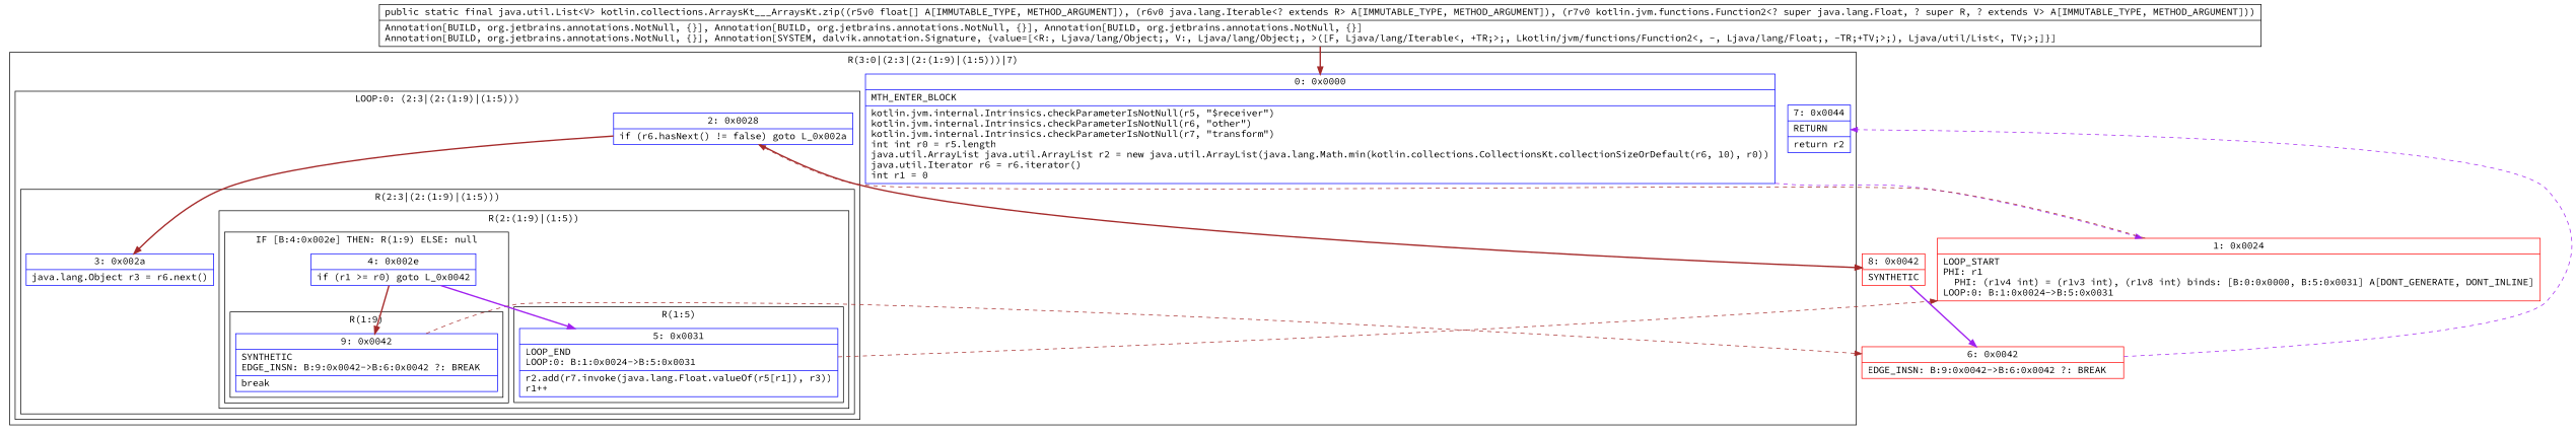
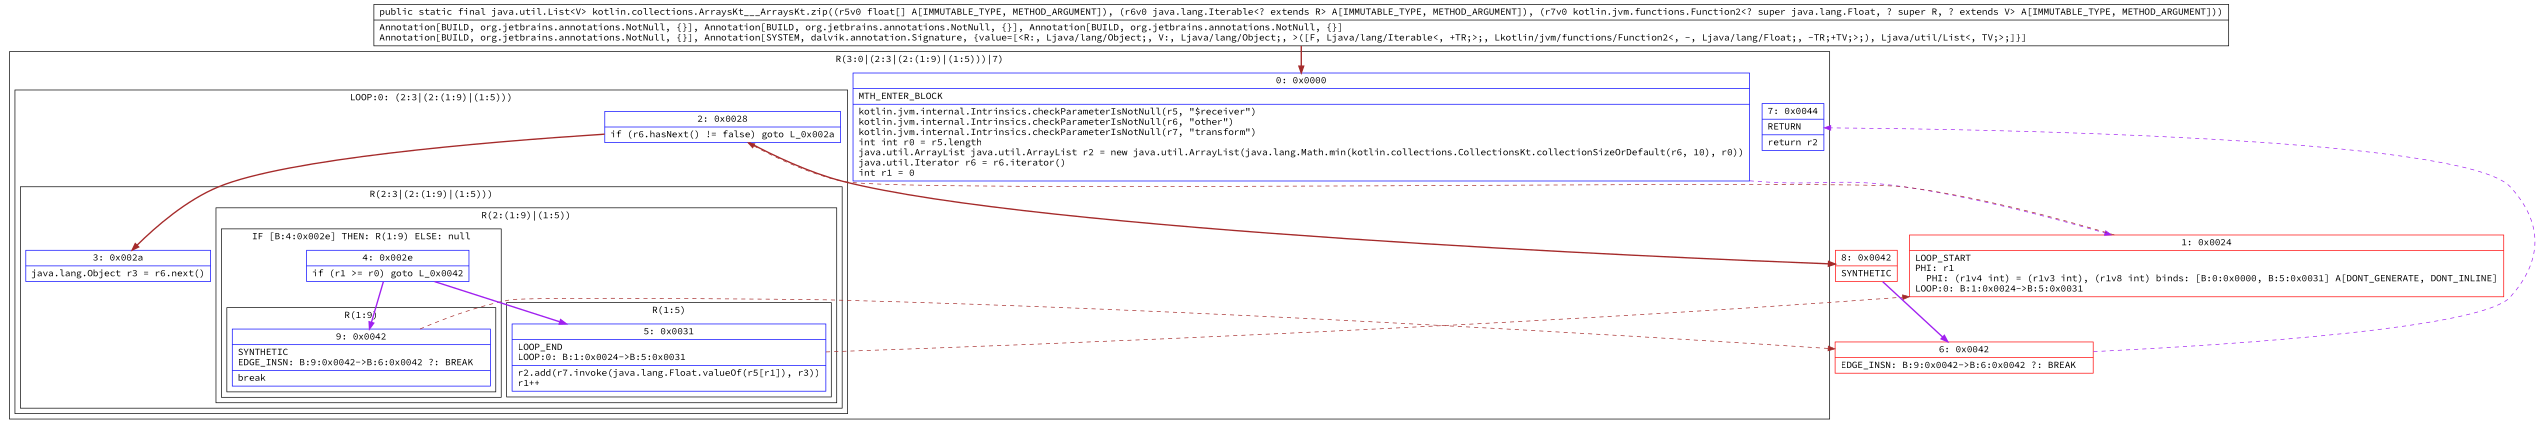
  digraph {
    fontname="Source Code Pro"
    node [color=blue fontname="Source Code Pro" shape=record]
    edge [color=brown fontname="Source Code Pro" style=bold]
    n1 [label="{9\:\ 0x0042|SYNTHETIC\lEDGE_INSN: B:9:0x0042\-\>B:6:0x0042 ?: BREAK  \l|break\l}"]
    n2 [label="{4\:\ 0x002e|if (r1 \>= r0) goto L_0x0042\l}"]
    n3 [label="{5\:\ 0x0031|LOOP_END\lLOOP:0: B:1:0x0024\-\>B:5:0x0031\l|r2.add(r7.invoke(java.lang.Float.valueOf(r5[r1]), r3))\lr1++\l}"]
    n4 [label="{3\:\ 0x002a|java.lang.Object r3 = r6.next()\l}"]
    n5 [label="{2\:\ 0x0028|if (r6.hasNext() != false) goto L_0x002a\l}"]
    n6 [label="{0\:\ 0x0000|MTH_ENTER_BLOCK\l|kotlin.jvm.internal.Intrinsics.checkParameterIsNotNull(r5, \"$receiver\")\lkotlin.jvm.internal.Intrinsics.checkParameterIsNotNull(r6, \"other\")\lkotlin.jvm.internal.Intrinsics.checkParameterIsNotNull(r7, \"transform\")\lint int r0 = r5.length\ljava.util.ArrayList java.util.ArrayList r2 = new java.util.ArrayList(java.lang.Math.min(kotlin.collections.CollectionsKt.collectionSizeOrDefault(r6, 10), r0))\ljava.util.Iterator r6 = r6.iterator()\lint r1 = 0\l}"]
    n7 [label="{7\:\ 0x0044|RETURN\l|return r2\l}"]
    n8 [color=red label="{6\:\ 0x0042|EDGE_INSN: B:9:0x0042\-\>B:6:0x0042 ?: BREAK  \l}"]
    n9 [color=red label="{1\:\ 0x0024|LOOP_START\lPHI: r1 \l  PHI: (r1v4 int) = (r1v3 int), (r1v8 int) binds: [B:0:0x0000, B:5:0x0031] A[DONT_GENERATE, DONT_INLINE]\lLOOP:0: B:1:0x0024\-\>B:5:0x0031\l}"]
    n10 [color=red label="{8\:\ 0x0042|SYNTHETIC\l}"]
    n11 [label="{public static final java.util.List\<V\> kotlin.collections.ArraysKt___ArraysKt.zip((r5v0 float[] A[IMMUTABLE_TYPE, METHOD_ARGUMENT]), (r6v0 java.lang.Iterable\<? extends R\> A[IMMUTABLE_TYPE, METHOD_ARGUMENT]), (r7v0 kotlin.jvm.functions.Function2\<? super java.lang.Float, ? super R, ? extends V\> A[IMMUTABLE_TYPE, METHOD_ARGUMENT]))  | Annotation[BUILD, org.jetbrains.annotations.NotNull, \{\}], Annotation[BUILD, org.jetbrains.annotations.NotNull, \{\}], Annotation[BUILD, org.jetbrains.annotations.NotNull, \{\}]\lAnnotation[BUILD, org.jetbrains.annotations.NotNull, \{\}], Annotation[SYSTEM, dalvik.annotation.Signature, \{value=[\<R:, Ljava\/lang\/Object;, V:, Ljava\/lang\/Object;, \>([F, Ljava\/lang\/Iterable\<, +TR;\>;, Lkotlin\/jvm\/functions\/Function2\<, \-, Ljava\/lang\/Float;, \-TR;+TV;\>;), Ljava\/util\/List\<, TV;\>;]\}]\l}" color=""]
    subgraph cluster_1 {
      label="R(3:0|(2:3|(2:(1:9)|(1:5)))|7)"
      n6
      n7
      subgraph cluster_2 {
        label="LOOP:0: (2:3|(2:(1:9)|(1:5)))"
        n5
        subgraph cluster_3 {
          label="R(2:3|(2:(1:9)|(1:5)))"
          n4
          subgraph cluster_4 {
            label="R(2:(1:9)|(1:5))"
            subgraph cluster_5 {
              label="IF [B:4:0x002e] THEN: R(1:9) ELSE: null"
              n2
              subgraph cluster_6 {
                label="R(1:9)"
                n1
              }
            }
            subgraph cluster_7 {
              label="R(1:5)"
              n3
            }
          }
        }
      }
    }
    n1 -> n8 [style=dashed]
-   n2 -> n1
+   n2 -> n1 [color=purple]
    n2 -> n3 [color=purple]
    n3 -> n9 [style=dashed]
    n5 -> n4
    n5 -> n10
    n6 -> n9 [color=purple style=dashed]
    n8 -> n7 [color=purple style=dashed]
    n9 -> n5 [style=dashed]
    n10 -> n8 [color=purple]
    n11 -> n6
  }
